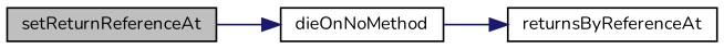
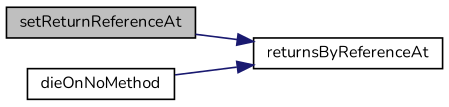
  digraph {
    fontname=Nunito
    rankdir=LR
    node [color=black fillcolor=white fontname=Nunito fontsize=10 shape=record style=filled]
    edge [color=midnightblue fontname=Nunito fontsize=10 labelfontname=Helvetica labelfontsize=10 style=solid]
    n1 [fillcolor=grey75 fontcolor=black height=0.2 label=setReturnReferenceAt width=0.4]
    n2 [height=0.2 label=returnsByReferenceAt width=0.4]
    n3 [height=0.2 label=dieOnNoMethod width=0.4]
-   n1 -> n3
+   n1 -> n2
    n3 -> n2
  }
